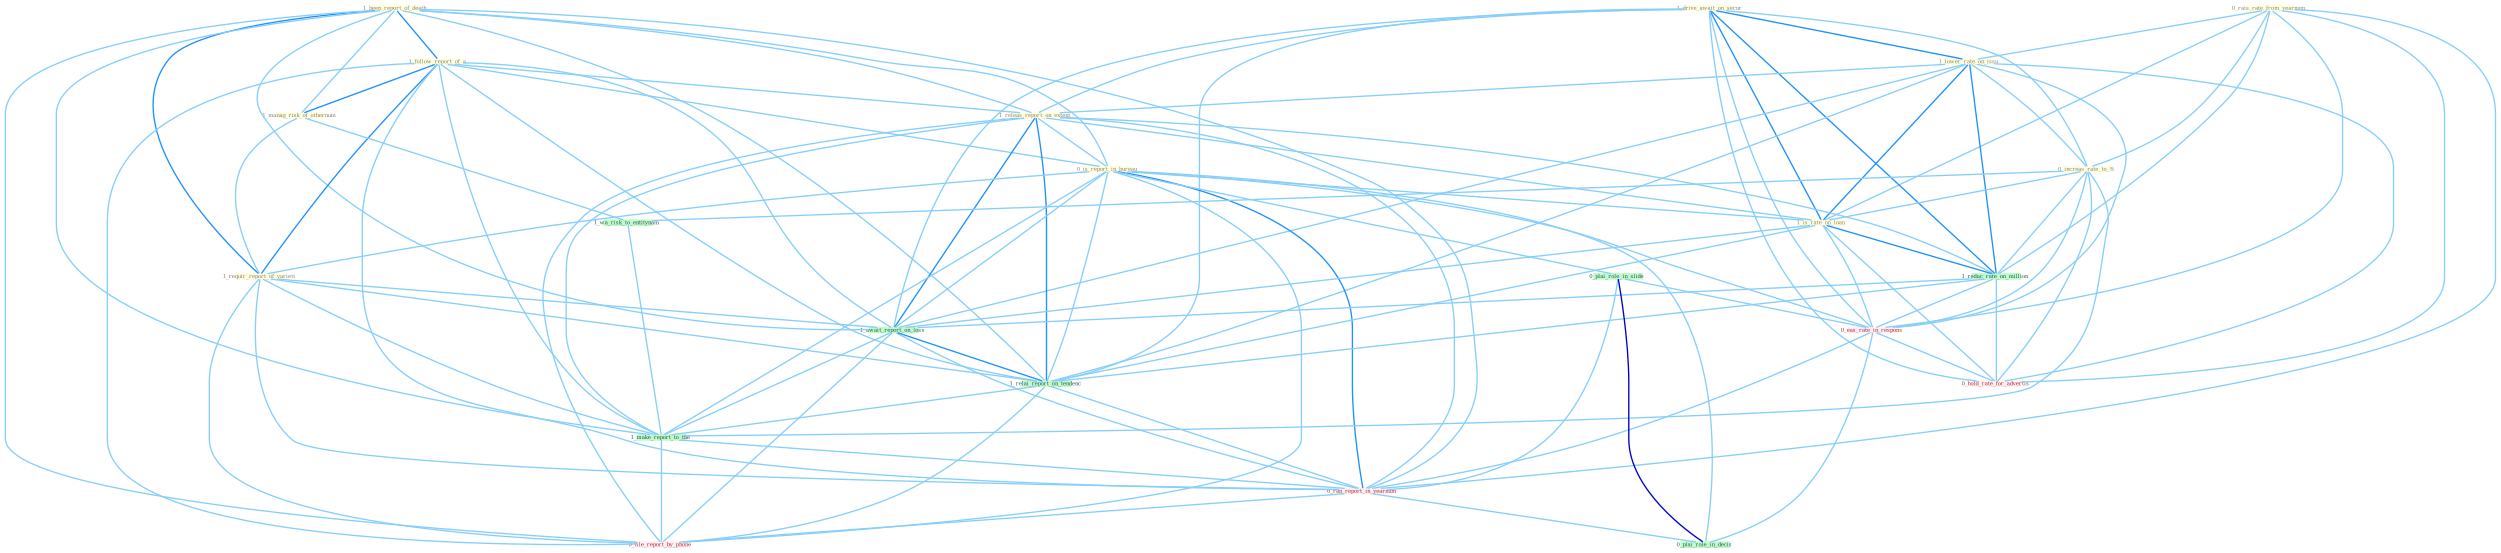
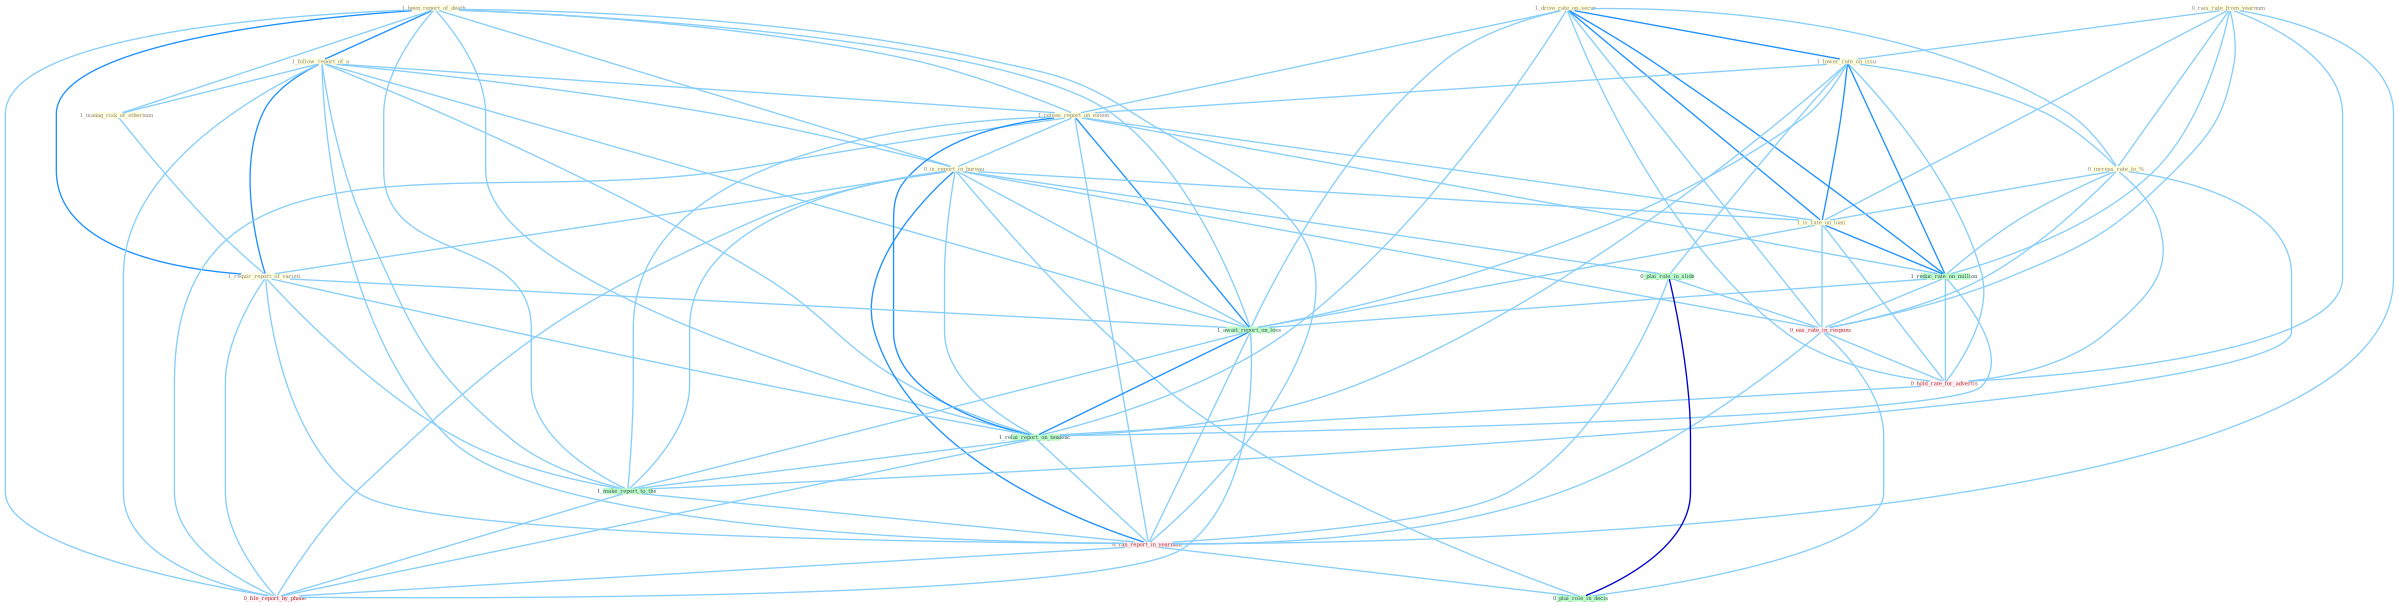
  graph {
    node [color="#ffffe0" fixedsize=true fontcolor="#8b7d6b" fontsize=4 shape=polygon style=filled]
    edge [color="#87cefa" w=1]
    "1_been_report_of_death " [height=.06 width=.5]
    "0_rais_rate_from_yearnum " [height=.06 width=.5]
-   "1_drive_rate_on_secur " [height=.06 width=.5 label="1_drive_await_on_secur"]
+   "1_drive_rate_on_secur " [height=.06 width=.5]
    "1_follow_report_of_a " [height=.06 width=.5]
    "1_lower_rate_on_issu " [height=.06 width=.5]
    "1_releas_report_on_extent " [height=.06 width=.5]
    "0_is_report_in_bureau " [height=.06 width=.5]
    "0_increas_rate_to_% " [height=.06 width=.5]
    "1_manag_risk_of_othernum " [height=.06 width=.5]
    "1_is_rate_on_loan " [height=.06 width=.5]
    "1_requir_report_of_varieti " [height=.06 width=.5]
    "0_eas_rate_in_respons " [color="#fff0f5" fontcolor="#b22222" height=.06 width=.5]
    "0_ran_report_in_yearnum " [color="#fff0f5" fontcolor="#b22222" height=.06 width=.5]
    "0_file_report_by_phone " [color="#fff0f5" fontcolor="#b22222" height=.06 width=.5]
    "0_hold_rate_for_advertis " [color="#fff0f5" fontcolor="#b22222" height=.06 width=.5]
    "1_await_report_on_loss " [color="#BDFCC9" fontcolor="#2f4f4f" height=.06 width=.5]
    "1_relai_report_on_tendenc " [color="#BDFCC9" fontcolor="#2f4f4f" height=.06 width=.5]
    "1_make_report_to_the " [color="#BDFCC9" fontcolor="#2f4f4f" height=.06 width=.5]
    "1_reduc_rate_on_million " [color="#BDFCC9" fontcolor="#2f4f4f" height=.06 width=.5]
    "0_plai_role_in_slide " [color="#BDFCC9" fontcolor="#2f4f4f" height=.06 width=.5]
    "0_plai_role_in_decis " [color="#BDFCC9" fontcolor="#2f4f4f" height=.06 width=.5]
-   "1_wa_risk_to_entitynam " [color="#BDFCC9" fontcolor="#2f4f4f" height=.06 width=.5]
    subgraph sub_1 {
      "1_been_report_of_death "
      "0_rais_rate_from_yearnum "
      "1_drive_rate_on_secur "
      "1_follow_report_of_a "
      "1_lower_rate_on_issu "
      "1_releas_report_on_extent "
      "0_is_report_in_bureau "
      "0_increas_rate_to_% "
      "1_manag_risk_of_othernum "
      "1_is_rate_on_loan "
      "1_requir_report_of_varieti "
    }
    subgraph sub_2 {
      "0_eas_rate_in_respons "
      "0_ran_report_in_yearnum "
      "0_file_report_by_phone "
      "0_hold_rate_for_advertis "
    }
    "1_been_report_of_death " -- "1_follow_report_of_a " [color="#1e90ff" w=2]
    "1_been_report_of_death " -- "1_releas_report_on_extent "
    "1_been_report_of_death " -- "0_is_report_in_bureau "
    "1_been_report_of_death " -- "1_manag_risk_of_othernum "
    "1_been_report_of_death " -- "1_requir_report_of_varieti " [color="#1e90ff" w=2]
    "1_been_report_of_death " -- "0_ran_report_in_yearnum "
    "1_been_report_of_death " -- "0_file_report_by_phone "
    "1_been_report_of_death " -- "1_await_report_on_loss "
    "1_been_report_of_death " -- "1_relai_report_on_tendenc "
    "1_been_report_of_death " -- "1_make_report_to_the "
    "0_rais_rate_from_yearnum " -- "1_lower_rate_on_issu "
    "0_rais_rate_from_yearnum " -- "0_increas_rate_to_% "
    "0_rais_rate_from_yearnum " -- "1_is_rate_on_loan "
    "0_rais_rate_from_yearnum " -- "0_eas_rate_in_respons "
    "0_rais_rate_from_yearnum " -- "0_ran_report_in_yearnum "
    "0_rais_rate_from_yearnum " -- "0_hold_rate_for_advertis "
    "0_rais_rate_from_yearnum " -- "1_reduc_rate_on_million "
    "1_drive_rate_on_secur " -- "1_lower_rate_on_issu " [color="#1e90ff" w=2]
    "1_drive_rate_on_secur " -- "1_releas_report_on_extent "
    "1_drive_rate_on_secur " -- "0_increas_rate_to_% "
    "1_drive_rate_on_secur " -- "1_is_rate_on_loan " [color="#1e90ff" w=2]
    "1_drive_rate_on_secur " -- "0_eas_rate_in_respons "
    "1_drive_rate_on_secur " -- "0_hold_rate_for_advertis "
    "1_drive_rate_on_secur " -- "1_await_report_on_loss "
    "1_drive_rate_on_secur " -- "1_relai_report_on_tendenc "
    "1_drive_rate_on_secur " -- "1_reduc_rate_on_million " [color="#1e90ff" w=2]
    "1_follow_report_of_a " -- "1_releas_report_on_extent "
    "1_follow_report_of_a " -- "0_is_report_in_bureau "
-   "1_follow_report_of_a " -- "1_manag_risk_of_othernum " [color="#1e90ff"]
+   "1_follow_report_of_a " -- "1_manag_risk_of_othernum "
    "1_follow_report_of_a " -- "1_requir_report_of_varieti " [color="#1e90ff" w=2]
    "1_follow_report_of_a " -- "0_ran_report_in_yearnum "
    "1_follow_report_of_a " -- "0_file_report_by_phone "
    "1_follow_report_of_a " -- "1_await_report_on_loss "
    "1_follow_report_of_a " -- "1_relai_report_on_tendenc "
    "1_follow_report_of_a " -- "1_make_report_to_the "
    "1_lower_rate_on_issu " -- "1_releas_report_on_extent "
    "1_lower_rate_on_issu " -- "0_increas_rate_to_% "
    "1_lower_rate_on_issu " -- "1_is_rate_on_loan " [color="#1e90ff" w=2]
-   "1_lower_rate_on_issu " -- "0_eas_rate_in_respons "
+   "1_lower_rate_on_issu " -- "0_plai_role_in_slide "
    "1_lower_rate_on_issu " -- "0_hold_rate_for_advertis "
    "1_lower_rate_on_issu " -- "1_await_report_on_loss "
    "1_lower_rate_on_issu " -- "1_relai_report_on_tendenc "
    "1_lower_rate_on_issu " -- "1_reduc_rate_on_million " [color="#1e90ff" w=2]
    "1_releas_report_on_extent " -- "0_is_report_in_bureau "
    "1_releas_report_on_extent " -- "1_is_rate_on_loan "
    "1_releas_report_on_extent " -- "0_ran_report_in_yearnum "
    "1_releas_report_on_extent " -- "0_file_report_by_phone "
    "1_releas_report_on_extent " -- "1_await_report_on_loss " [color="#1e90ff" w=2]
    "1_releas_report_on_extent " -- "1_relai_report_on_tendenc " [color="#1e90ff" w=2]
    "1_releas_report_on_extent " -- "1_make_report_to_the "
    "1_releas_report_on_extent " -- "1_reduc_rate_on_million "
    "0_is_report_in_bureau " -- "1_is_rate_on_loan "
    "0_is_report_in_bureau " -- "1_requir_report_of_varieti "
    "0_is_report_in_bureau " -- "0_eas_rate_in_respons "
    "0_is_report_in_bureau " -- "0_ran_report_in_yearnum " [color="#1e90ff" w=2]
    "0_is_report_in_bureau " -- "0_file_report_by_phone "
    "0_is_report_in_bureau " -- "1_await_report_on_loss "
    "0_is_report_in_bureau " -- "1_relai_report_on_tendenc "
    "0_is_report_in_bureau " -- "1_make_report_to_the "
    "0_is_report_in_bureau " -- "0_plai_role_in_slide "
    "0_is_report_in_bureau " -- "0_plai_role_in_decis "
    "0_increas_rate_to_% " -- "1_is_rate_on_loan "
    "0_increas_rate_to_% " -- "0_eas_rate_in_respons "
    "0_increas_rate_to_% " -- "0_hold_rate_for_advertis "
    "0_increas_rate_to_% " -- "1_make_report_to_the "
    "0_increas_rate_to_% " -- "1_reduc_rate_on_million "
-   "0_increas_rate_to_% " -- "1_wa_risk_to_entitynam "
    "1_manag_risk_of_othernum " -- "1_requir_report_of_varieti "
-   "1_manag_risk_of_othernum " -- "1_wa_risk_to_entitynam "
    "1_is_rate_on_loan " -- "0_eas_rate_in_respons "
    "1_is_rate_on_loan " -- "0_hold_rate_for_advertis "
    "1_is_rate_on_loan " -- "1_await_report_on_loss "
-   "1_is_rate_on_loan " -- "1_relai_report_on_tendenc "
+   "0_hold_rate_for_advertis " -- "1_relai_report_on_tendenc "
    "1_is_rate_on_loan " -- "1_reduc_rate_on_million " [color="#1e90ff" w=2]
    "1_requir_report_of_varieti " -- "0_ran_report_in_yearnum "
    "1_requir_report_of_varieti " -- "0_file_report_by_phone "
    "1_requir_report_of_varieti " -- "1_await_report_on_loss "
    "1_requir_report_of_varieti " -- "1_relai_report_on_tendenc "
    "1_requir_report_of_varieti " -- "1_make_report_to_the "
    "0_eas_rate_in_respons " -- "0_ran_report_in_yearnum "
    "0_eas_rate_in_respons " -- "0_hold_rate_for_advertis "
    "0_eas_rate_in_respons " -- "0_plai_role_in_decis "
    "0_ran_report_in_yearnum " -- "0_file_report_by_phone "
    "0_ran_report_in_yearnum " -- "0_plai_role_in_decis "
    "1_await_report_on_loss " -- "0_ran_report_in_yearnum "
    "1_await_report_on_loss " -- "0_file_report_by_phone "
    "1_await_report_on_loss " -- "1_relai_report_on_tendenc " [color="#1e90ff" w=2]
    "1_await_report_on_loss " -- "1_make_report_to_the "
    "1_relai_report_on_tendenc " -- "0_ran_report_in_yearnum "
    "1_relai_report_on_tendenc " -- "0_file_report_by_phone "
    "1_relai_report_on_tendenc " -- "1_make_report_to_the "
    "1_make_report_to_the " -- "0_ran_report_in_yearnum "
    "1_make_report_to_the " -- "0_file_report_by_phone "
    "1_reduc_rate_on_million " -- "0_eas_rate_in_respons "
    "1_reduc_rate_on_million " -- "0_hold_rate_for_advertis "
    "1_reduc_rate_on_million " -- "1_await_report_on_loss "
    "1_reduc_rate_on_million " -- "1_relai_report_on_tendenc "
    "0_plai_role_in_slide " -- "0_eas_rate_in_respons "
    "0_plai_role_in_slide " -- "0_ran_report_in_yearnum "
    "0_plai_role_in_slide " -- "0_plai_role_in_decis " [color="#0000cd" w=3]
-   "1_wa_risk_to_entitynam " -- "1_make_report_to_the "
  }
